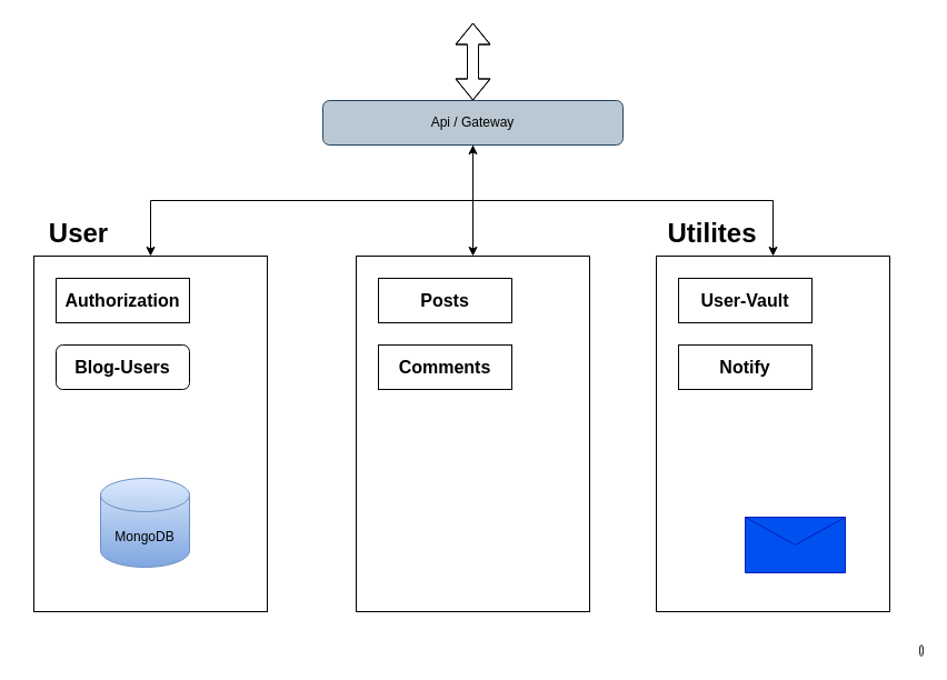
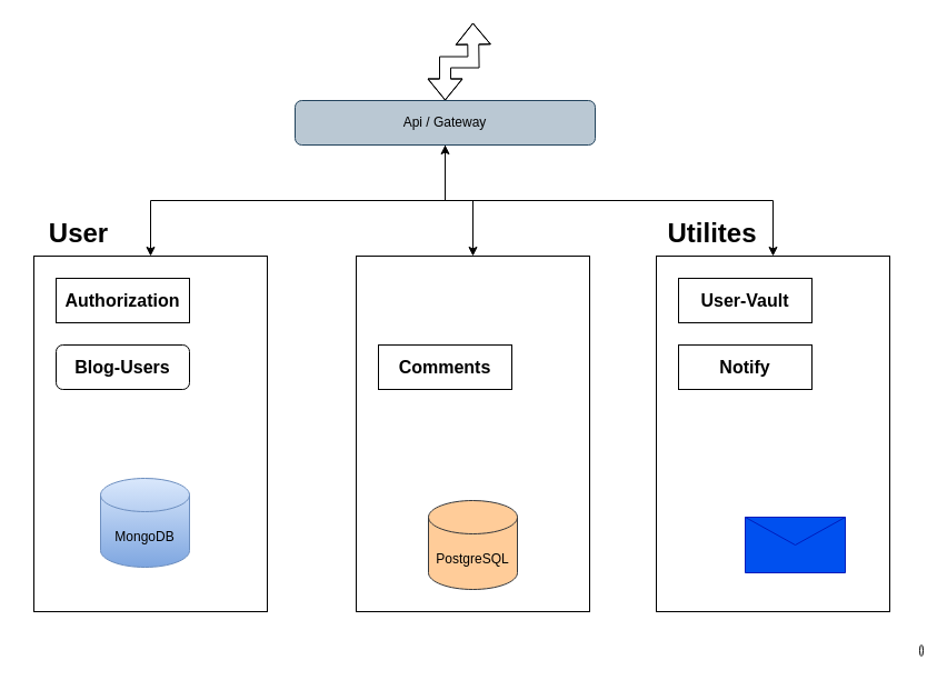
  <mxCell id="0" />
  <mxCell id="1" parent="0" />
  <mxCell id="2" style="edgeStyle=orthogonalEdgeStyle;rounded=0;orthogonalLoop=1;jettySize=auto;html=1;exitX=0.5;exitY=1;exitDx=0;exitDy=0;entryX=0.5;entryY=0;entryDx=0;entryDy=0;startArrow=classic;startFill=1;" parent="1" source="6" target="7" edge="1"><mxGeometry relative="1" as="geometry" /></mxCell>
  <mxCell id="3" style="edgeStyle=orthogonalEdgeStyle;rounded=0;orthogonalLoop=1;jettySize=auto;html=1;exitX=0.5;exitY=1;exitDx=0;exitDy=0;entryX=0.5;entryY=0;entryDx=0;entryDy=0;" parent="1" source="6" target="10" edge="1"><mxGeometry relative="1" as="geometry" /></mxCell>
  <mxCell id="4" style="edgeStyle=orthogonalEdgeStyle;rounded=0;orthogonalLoop=1;jettySize=auto;html=1;exitX=0.5;exitY=1;exitDx=0;exitDy=0;" parent="1" source="6" target="12" edge="1"><mxGeometry relative="1" as="geometry" /></mxCell>
  <mxCell id="5" style="edgeStyle=orthogonalEdgeStyle;shape=flexArrow;rounded=0;orthogonalLoop=1;jettySize=auto;html=1;exitX=0.5;exitY=0;exitDx=0;exitDy=0;startArrow=block;" parent="1" source="6" edge="1"><mxGeometry relative="1" as="geometry"><mxPoint x="425" y="20" as="targetPoint" /></mxGeometry></mxCell>
- <mxCell id="6" value="Api / Gateway" style="rounded=1;whiteSpace=wrap;html=1;fillColor=#bac8d3;strokeColor=#23445d;" parent="1" vertex="1"><mxGeometry x="290" y="90" width="270" height="40" as="geometry" /></mxCell>
+ <mxCell id="6" value="Api / Gateway" style="rounded=1;whiteSpace=wrap;html=1;fillColor=#bac8d3;strokeColor=#23445d;" parent="1" vertex="1"><mxGeometry x="265" y="90" width="270" height="40" as="geometry" /></mxCell>
  <mxCell id="7" value="" style="rounded=0;whiteSpace=wrap;html=1;" parent="1" vertex="1"><mxGeometry x="30" y="230" width="210" height="320" as="geometry" /></mxCell>
  <mxCell id="8" value="MongoDB" style="shape=cylinder3;whiteSpace=wrap;html=1;boundedLbl=1;backgroundOutline=1;size=15;fillColor=#dae8fc;gradientColor=#7ea6e0;strokeColor=#6c8ebf;" parent="1" vertex="1"><mxGeometry x="90" y="430" width="80" height="80" as="geometry" /></mxCell>
  <mxCell id="9" value="User" style="text;strokeColor=none;fillColor=none;html=1;fontSize=24;fontStyle=1;verticalAlign=middle;align=center;" parent="1" vertex="1"><mxGeometry x="20" y="190" width="100" height="40" as="geometry" /></mxCell>
  <mxCell id="10" value="" style="rounded=0;whiteSpace=wrap;html=1;" parent="1" vertex="1"><mxGeometry x="320" y="230" width="210" height="320" as="geometry" /></mxCell>
+ <mxCell id="11" value="PostgreSQL" style="shape=cylinder3;whiteSpace=wrap;html=1;boundedLbl=1;backgroundOutline=1;size=15;fillColor=#ffcc99;strokeColor=#36393d;" parent="1" vertex="1"><mxGeometry x="385" y="450" width="80" height="80" as="geometry" /></mxCell>
  <mxCell id="12" value="" style="rounded=0;whiteSpace=wrap;html=1;" parent="1" vertex="1"><mxGeometry x="590" y="230" width="210" height="320" as="geometry" /></mxCell>
  <mxCell id="13" value="Utilites" style="text;strokeColor=none;fillColor=none;html=1;fontSize=24;fontStyle=1;verticalAlign=middle;align=center;" parent="1" vertex="1"><mxGeometry x="590" y="190" width="100" height="40" as="geometry" /></mxCell>
  <mxCell id="14" value="" style="shape=message;html=1;html=1;outlineConnect=0;labelPosition=center;verticalLabelPosition=bottom;align=center;verticalAlign=top;fillColor=#0050ef;fontColor=#ffffff;strokeColor=#001DBC;" parent="1" vertex="1"><mxGeometry x="670" y="465" width="90" height="50" as="geometry" /></mxCell>
  <mxCell id="15" value="&lt;b&gt;&lt;font style=&quot;font-size: 16px;&quot;&gt;Authorization&lt;/font&gt;&lt;/b&gt;" style="rounded=0;whiteSpace=wrap;html=1;" vertex="1" parent="1"><mxGeometry x="50" y="250" width="120" height="40" as="geometry" /></mxCell>
  <mxCell id="16" value="&lt;span style=&quot;font-size: 16px;&quot;&gt;&lt;b&gt;Blog-Users&lt;/b&gt;&lt;/span&gt;" style="whiteSpace=wrap;html=1;rounded=1;" vertex="1" parent="1"><mxGeometry x="50" y="310" width="120" height="40" as="geometry" /></mxCell>
- <mxCell id="17" value="&lt;b&gt;&lt;font style=&quot;font-size: 16px;&quot;&gt;Posts&lt;/font&gt;&lt;/b&gt;" style="rounded=0;whiteSpace=wrap;html=1;" vertex="1" parent="1"><mxGeometry x="340" y="250" width="120" height="40" as="geometry" /></mxCell>
  <mxCell id="18" value="&lt;b&gt;&lt;font style=&quot;font-size: 16px;&quot;&gt;Comments&lt;/font&gt;&lt;/b&gt;" style="rounded=0;whiteSpace=wrap;html=1;" vertex="1" parent="1"><mxGeometry x="340" y="310" width="120" height="40" as="geometry" /></mxCell>
  <mxCell id="19" value="&lt;b&gt;&lt;font style=&quot;font-size: 16px;&quot;&gt;User-Vault&lt;/font&gt;&lt;/b&gt;" style="rounded=0;whiteSpace=wrap;html=1;" vertex="1" parent="1"><mxGeometry x="610" y="250" width="120" height="40" as="geometry" /></mxCell>
  <mxCell id="20" value="&lt;b&gt;&lt;font style=&quot;font-size: 16px;&quot;&gt;Notify&lt;/font&gt;&lt;/b&gt;" style="rounded=0;whiteSpace=wrap;html=1;" vertex="1" parent="1"><mxGeometry x="610" y="310" width="120" height="40" as="geometry" /></mxCell>
  <mxCell id="21" value="" style="ellipse;whiteSpace=wrap;html=1;" vertex="1" parent="1"><mxGeometry x="827" y="580" width="3" height="10" as="geometry" /></mxCell>
